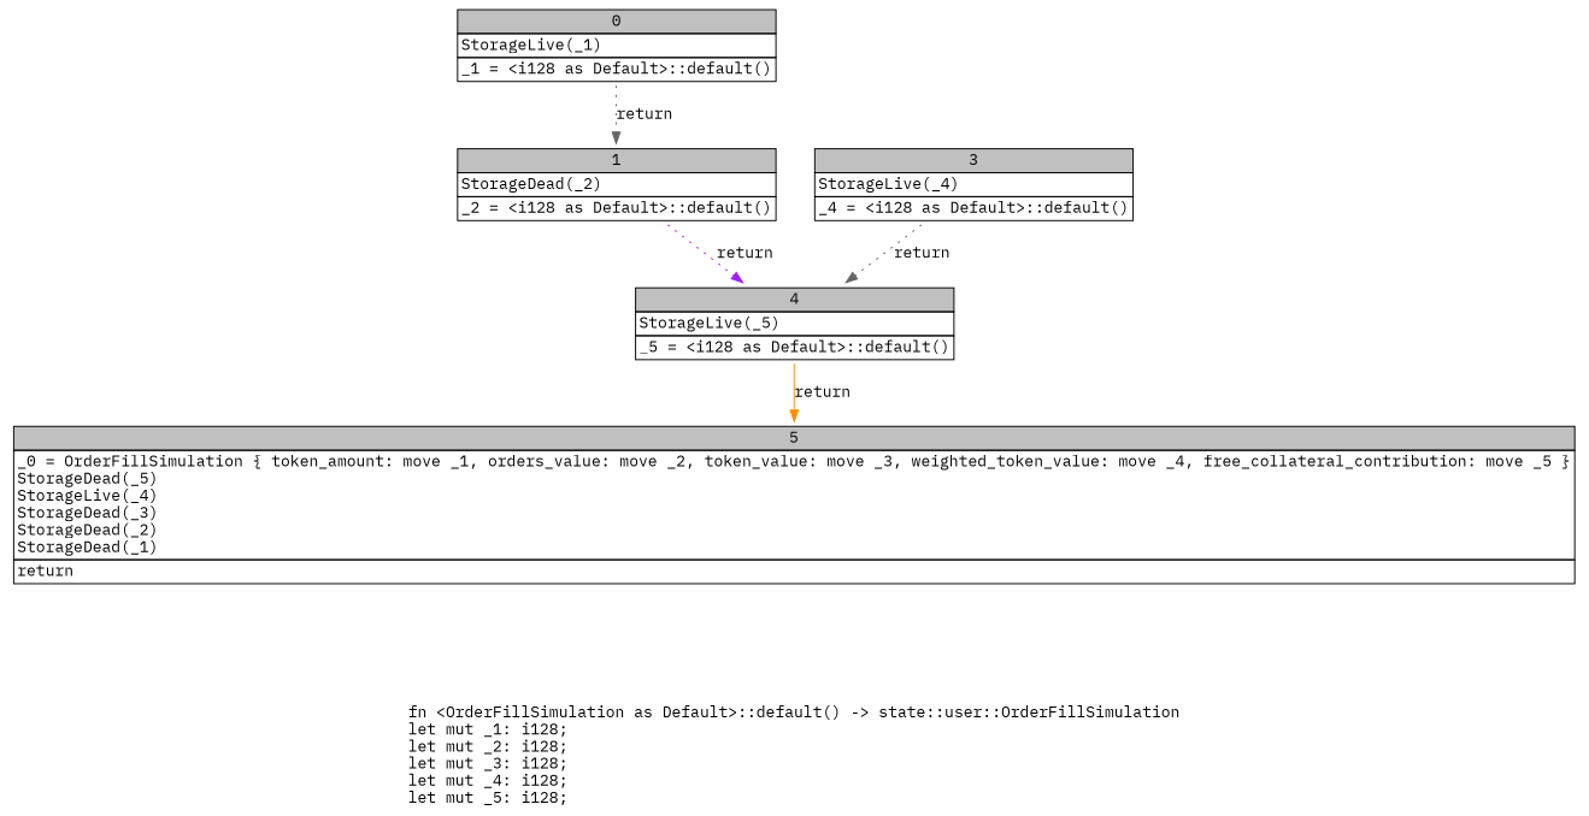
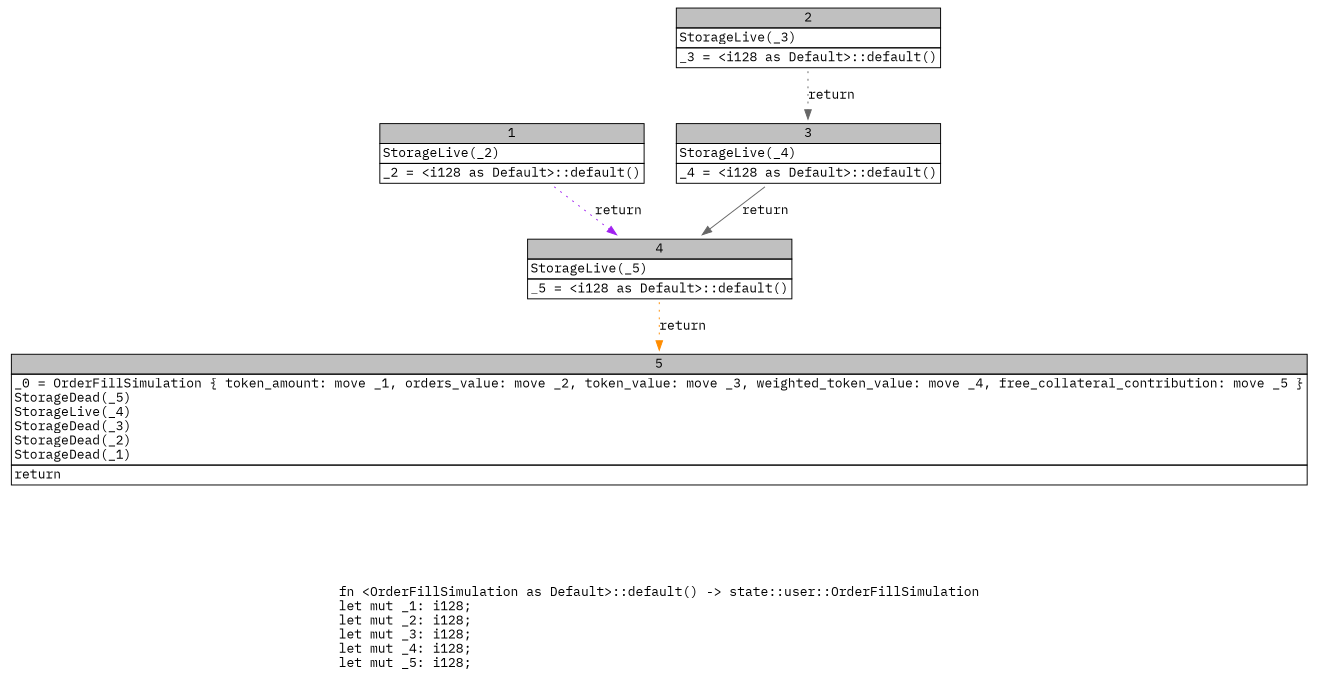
  digraph {
    fontname="IBM Plex Mono"
    label=<fn &lt;OrderFillSimulation as Default&gt;::default() -&gt; state::user::OrderFillSimulation<br align="left"/>let mut _1: i128;<br align="left"/>let mut _2: i128;<br align="left"/>let mut _3: i128;<br align="left"/>let mut _4: i128;<br align="left"/>let mut _5: i128;<br align="left"/>>
    node [fontname="IBM Plex Mono" shape=none]
    edge [color=gray40 fontname="IBM Plex Mono" style=dotted]
-   n1 [label=<<table border="0" cellborder="1" cellspacing="0"><tr><td bgcolor="gray" align="center" colspan="1">0</td></tr><tr><td align="left" balign="left">StorageLive(_1)<br/></td></tr><tr><td align="left">_1 = &lt;i128 as Default&gt;::default()</td></tr></table>>]
-   n2 [label=<<table border="0" cellborder="1" cellspacing="0"><tr><td bgcolor="gray" align="center" colspan="1">1</td></tr><tr><td align="left" balign="left">StorageDead(_2)<br/></td></tr><tr><td align="left">_2 = &lt;i128 as Default&gt;::default()</td></tr></table>>]
+   n2 [label=<<table border="0" cellborder="1" cellspacing="0"><tr><td bgcolor="gray" align="center" colspan="1">1</td></tr><tr><td align="left" balign="left">StorageLive(_2)<br/></td></tr><tr><td align="left">_2 = &lt;i128 as Default&gt;::default()</td></tr></table>>]
    n3 [label=<<table border="0" cellborder="1" cellspacing="0"><tr><td bgcolor="gray" align="center" colspan="1">4</td></tr><tr><td align="left" balign="left">StorageLive(_5)<br/></td></tr><tr><td align="left">_5 = &lt;i128 as Default&gt;::default()</td></tr></table>>]
+   n4 [label=<<table border="0" cellborder="1" cellspacing="0"><tr><td bgcolor="gray" align="center" colspan="1">2</td></tr><tr><td align="left" balign="left">StorageLive(_3)<br/></td></tr><tr><td align="left">_3 = &lt;i128 as Default&gt;::default()</td></tr></table>>]
    n5 [label=<<table border="0" cellborder="1" cellspacing="0"><tr><td bgcolor="gray" align="center" colspan="1">3</td></tr><tr><td align="left" balign="left">StorageLive(_4)<br/></td></tr><tr><td align="left">_4 = &lt;i128 as Default&gt;::default()</td></tr></table>>]
    n6 [label=<<table border="0" cellborder="1" cellspacing="0"><tr><td bgcolor="gray" align="center" colspan="1">5</td></tr><tr><td align="left" balign="left">_0 = OrderFillSimulation { token_amount: move _1, orders_value: move _2, token_value: move _3, weighted_token_value: move _4, free_collateral_contribution: move _5 }<br/>StorageDead(_5)<br/>StorageLive(_4)<br/>StorageDead(_3)<br/>StorageDead(_2)<br/>StorageDead(_1)<br/></td></tr><tr><td align="left">return</td></tr></table>>]
-   n1 -> n2 [label=return]
    n2 -> n3 [color=purple label=return]
-   n3 -> n6 [color=darkorange label=return style=solid]
-   n5 -> n3 [label=return]
+   n3 -> n6 [color=darkorange label=return]
+   n4 -> n5 [label=return]
+   n5 -> n3 [label=return style=solid]
  }
